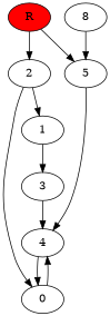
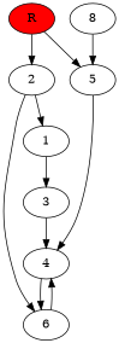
  digraph {
    1
    3
    4
    2
-   6 [label=0]
+   6
    5
    8
    R [fillcolor="#ff0000" style=filled]
    1 -> 3
    3 -> 4
    4 -> 6
    2 -> 1
    2 -> 6
    6 -> 4
    5 -> 4
    8 -> 5
    R -> 2
    R -> 5
  }
